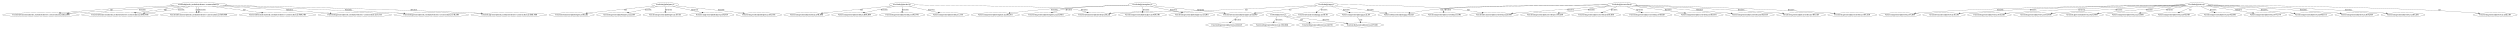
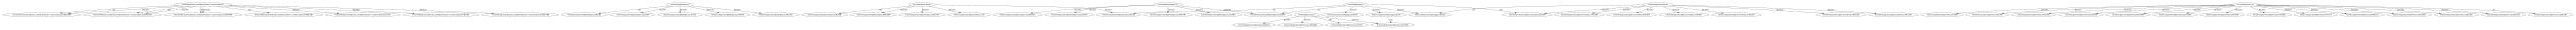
  digraph {
    fontname="Noto Serif"
    node [fontname="Noto Serif"]
    edge [fontname="Noto Serif"]
    "rootNode@node_modules/todomvc-common/base.js:,"
    "FunctionDeclaration@node_modules/todomvc-common/base.js:3825,3990"
    "FunctionDeclaration@node_modules/todomvc-common/base.js:3993,4106"
    "FunctionDeclaration@node_modules/todomvc-common/base.js:4109,4484"
    "FunctionDeclaration@node_modules/todomvc-common/base.js:4487,5446"
    "FunctionExpression@node_modules/todomvc-common/base.js:16,7247"
    "FunctionExpression@node_modules/todomvc-common/base.js:149,3349"
    "FunctionExpression@node_modules/todomvc-common/base.js:4385,4480"
    "rootNode@js/helpers.js:,"
    "FunctionDeclaration@js/helpers.js:642,923"
    "FunctionExpression@js/helpers.js:22,1589"
    "FunctionExpression@js/helpers.js:107,192"
    "FunctionExpression@js/helpers.js:343,450"
    "FunctionExpression@js/helpers.js:595,1101"
    "rootNode@js/store.js:,"
    "FunctionExpression@js/store.js:26,3701"
    "FunctionDeclaration@js/store.js:377,650"
    "FunctionExpression@js/store.js:435,449"
    "FunctionExpression@js/store.js:1550,1684"
    "rootNode@js/model.js:,"
    "FunctionExpression@js/model.js:1,3149"
    "FunctionDeclaration@js/model.js:201,255"
    "FunctionExpression@js/model.js:2758,3065"
    "FunctionExpression@js/model.js:2868,3060"
    "FunctionExpression@js/model.js:1346,1746"
    "rootNode@js/template.js:,"
    "FunctionExpression@js/template.js:27,2801"
    "FunctionDeclaration@js/template.js:623,907"
    n29 [label="FunctionExpression@js/template.js:2215,9361"]
    "FunctionExpression@js/template.js:2595,2711"
    n31 [label="FunctionExpression@js/template.js:8437,1991"]
    "rootNode@js/view.js:,"
    "FunctionExpression@js/view.js:47,5669"
    "FunctionDeclaration@js/view.js:415,785"
    "FunctionExpression@js/view.js:4515,5587"
    "FunctionExpression@js/view.js:3724,4190"
    "FunctionExpression@js/view.js:4231,4489"
    n38 [label="FunctionExpression@js/view.js:2211,3560"]
    "FunctionExpression@js/view.js:2674,2768"
    "FunctionExpression@js/view.js:2795,2885"
    "FunctionExpression@js/view.js:977,1170"
    "FunctionExpression@js/view.js:3046,3113"
    "FunctionExpression@js/view.js:2914,3030"
    "FunctionExpression@js/view.js:2501,2581"
+   "FunctionExpression@js/view.js:3129,3179"
    "FunctionExpression@js/view.js:1202,1344"
    "rootNode@js/controller.js:,"
    "FunctionDeclaration@js/app.js:455,529"
-   "FunctionExpression@js/controller.js:1,6785"
    "FunctionDeclaration@js/controller.js:224,1048"
    "FunctionExpression@js/controller.js:1179,1308"
    "FunctionExpression@js/controller.js:6372,6691"
    "FunctionExpression@js/controller.js:5718,6264"
    "FunctionExpression@js/controller.js:5130,5541"
-   "FunctionExpression@js/controller.js:5185,5536"
    "FunctionExpression@js/controller.js:1440,1559"
    "FunctionExpression@js/controller.js:1491,1554"
    "rootNode@js/app.js:,"
    "FunctionExpression@js/app.js:22,599"
    "FunctionDeclaration@js/app.js:160,410"
    "rootNode@node_modules/todomvc-common/base.js:," -> "FunctionDeclaration@node_modules/todomvc-common/base.js:3825,3990" [label=tajs]
    "rootNode@node_modules/todomvc-common/base.js:," -> "FunctionDeclaration@node_modules/todomvc-common/base.js:3825,3990" [label=dynamic]
    "rootNode@node_modules/todomvc-common/base.js:," -> "FunctionDeclaration@node_modules/todomvc-common/base.js:3993,4106" [label=tajs]
    "rootNode@node_modules/todomvc-common/base.js:," -> "FunctionDeclaration@node_modules/todomvc-common/base.js:3993,4106" [label=dynamic]
    "rootNode@node_modules/todomvc-common/base.js:," -> "FunctionDeclaration@node_modules/todomvc-common/base.js:4109,4484" [label=tajs]
    "rootNode@node_modules/todomvc-common/base.js:," -> "FunctionDeclaration@node_modules/todomvc-common/base.js:4109,4484" [label=dynamic]
    "rootNode@node_modules/todomvc-common/base.js:," -> "FunctionDeclaration@node_modules/todomvc-common/base.js:4487,5446" [label=tajs]
    "rootNode@node_modules/todomvc-common/base.js:," -> "FunctionExpression@node_modules/todomvc-common/base.js:16,7247" [label=dynamic]
    "rootNode@node_modules/todomvc-common/base.js:," -> "FunctionExpression@node_modules/todomvc-common/base.js:149,3349" [label=dynamic]
    "rootNode@node_modules/todomvc-common/base.js:," -> "FunctionExpression@node_modules/todomvc-common/base.js:4385,4480" [label=dynamic]
    "rootNode@js/helpers.js:," -> "FunctionDeclaration@js/helpers.js:642,923" [label=tajs]
    "rootNode@js/helpers.js:," -> "FunctionExpression@js/helpers.js:22,1589" [label=dynamic]
    "rootNode@js/helpers.js:," -> "FunctionExpression@js/helpers.js:107,192" [label=dynamic]
    "rootNode@js/helpers.js:," -> "FunctionExpression@js/helpers.js:343,450" [label=dynamic]
    "rootNode@js/helpers.js:," -> "FunctionExpression@js/helpers.js:595,1101" [label=dynamic]
    "rootNode@js/store.js:," -> "FunctionExpression@js/store.js:26,3701" [label=tajs]
    "rootNode@js/store.js:," -> "FunctionDeclaration@js/store.js:377,650" [label=dynamic]
-   "FunctionDeclaration@js/template.js:623,907" -> "FunctionExpression@js/store.js:435,449" [label=dynamic]
+   "rootNode@js/store.js:," -> "FunctionExpression@js/store.js:435,449" [label=dynamic]
    "rootNode@js/store.js:," -> "FunctionExpression@js/store.js:1550,1684" [label=dynamic]
    "rootNode@js/model.js:," -> "FunctionExpression@js/model.js:1,3149" [label=dynamic]
    "rootNode@js/model.js:," -> "FunctionDeclaration@js/model.js:201,255" [label=dynamic]
    "rootNode@js/model.js:," -> "FunctionExpression@js/model.js:2758,3065" [label=tajs]
    "rootNode@js/model.js:," -> "FunctionExpression@js/model.js:2868,3060" [label=dynamic]
    "rootNode@js/model.js:," -> "FunctionExpression@js/model.js:1346,1746" [label=dynamic]
    "rootNode@js/template.js:," -> "FunctionExpression@js/template.js:27,2801" [label=dynamic]
    "rootNode@js/template.js:," -> "FunctionDeclaration@js/template.js:623,907" [label=dynamic]
    "rootNode@js/template.js:," -> n29 [label=dynamic]
    "rootNode@js/template.js:," -> "FunctionExpression@js/template.js:2595,2711" [label=dynamic]
    "rootNode@js/template.js:," -> n31 [label=dynamic]
    "rootNode@js/view.js:," -> "FunctionExpression@js/view.js:47,5669" [label=dynamic]
    "rootNode@js/view.js:," -> "FunctionDeclaration@js/view.js:415,785" [label=dynamic]
    "rootNode@js/view.js:," -> "FunctionExpression@js/view.js:4515,5587" [label=dynamic]
    "rootNode@js/view.js:," -> "FunctionExpression@js/view.js:3724,4190" [label=dynamic]
    "rootNode@js/view.js:," -> "FunctionExpression@js/view.js:4231,4489" [label=dynamic]
    "rootNode@js/view.js:," -> n38 [label=dynamic]
-   "rootNode@js/view.js:," -> "FunctionExpression@js/view.js:2674,2768" [label=tajs]
+   "rootNode@js/view.js:," -> "FunctionExpression@js/view.js:2674,2768" [label=dynamic]
    "rootNode@js/view.js:," -> "FunctionExpression@js/view.js:2795,2885" [label=dynamic]
    "rootNode@js/view.js:," -> "FunctionExpression@js/view.js:977,1170" [label=dynamic]
    "rootNode@js/view.js:," -> "FunctionExpression@js/view.js:3046,3113" [label=dynamic]
    "rootNode@js/view.js:," -> "FunctionExpression@js/view.js:2914,3030" [label=dynamic]
    "rootNode@js/view.js:," -> "FunctionExpression@js/view.js:2501,2581" [label=dynamic]
+   "rootNode@js/view.js:," -> "FunctionExpression@js/view.js:3129,3179" [label=dynamic]
    "rootNode@js/view.js:," -> "FunctionExpression@js/view.js:1202,1344" [label=tajs]
    "rootNode@js/controller.js:," -> "FunctionDeclaration@js/app.js:455,529" [label=tajs]
-   "rootNode@js/controller.js:," -> "FunctionExpression@js/controller.js:1,6785" [label=dynamic]
    "rootNode@js/controller.js:," -> "FunctionDeclaration@js/controller.js:224,1048" [label=dynamic]
    "rootNode@js/controller.js:," -> "FunctionExpression@js/controller.js:1179,1308" [label=dynamic]
    "rootNode@js/controller.js:," -> "FunctionExpression@js/controller.js:6372,6691" [label=dynamic]
    "rootNode@js/controller.js:," -> "FunctionExpression@js/controller.js:5718,6264" [label=dynamic]
    "rootNode@js/controller.js:," -> "FunctionExpression@js/controller.js:5130,5541" [label=dynamic]
-   "rootNode@js/controller.js:," -> "FunctionExpression@js/controller.js:5185,5536" [label=dynamic]
    "rootNode@js/controller.js:," -> "FunctionExpression@js/controller.js:1440,1559" [label=dynamic]
    "rootNode@js/controller.js:," -> "FunctionExpression@js/controller.js:1491,1554" [label=dynamic]
    "rootNode@js/app.js:," -> "FunctionDeclaration@js/model.js:201,255" [label=tajs]
    "rootNode@js/app.js:," -> "FunctionDeclaration@js/template.js:623,907" [label=tajs]
    "rootNode@js/app.js:," -> "FunctionDeclaration@js/app.js:455,529" [label=dynamic]
    "rootNode@js/app.js:," -> "FunctionDeclaration@js/controller.js:224,1048" [label=tajs]
    "rootNode@js/app.js:," -> "FunctionExpression@js/app.js:22,599" [label=dynamic]
    "rootNode@js/app.js:," -> "FunctionDeclaration@js/app.js:160,410" [label=dynamic]
    "FunctionExpression@js/app.js:22,599" -> "FunctionDeclaration@js/store.js:377,650" [label=tajs]
  }
